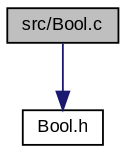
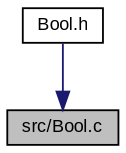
  digraph {
    fontname="Liberation Sans"
    node [color=black fontname="Liberation Sans" fontsize=10 shape=record]
    n1 [fillcolor=grey75 fontcolor=black height=0.2 label="src/Bool.c" style=filled width=0.4]
    n2 [height=0.2 label="Bool.h" width=0.4]
-   n1 -> n2 [color=midnightblue fontname="Liberation Sans" fontsize=10 labelfontname=Helvetica labelfontsize=10 style=solid]
+   n2 -> n1 [color=midnightblue fontname="Liberation Sans" fontsize=10 labelfontname=Helvetica labelfontsize=10 style=solid]
  }
